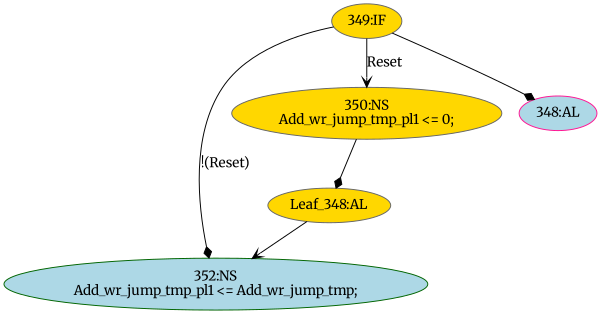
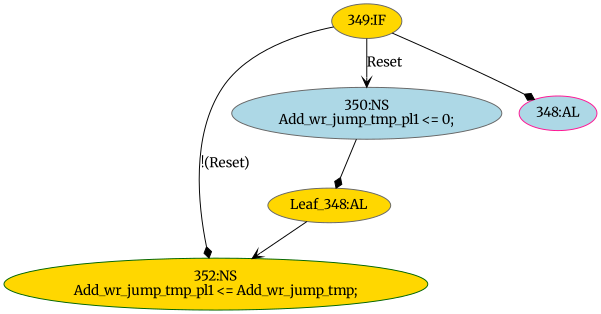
  strict digraph {
    fontname=Merriweather
    node [color=gray40 fillcolor=gold fontname=Merriweather style=filled statements="[]" typ=NonblockingSubstitution]
    edge [arrowhead=diamond cond="[]" fontname=Merriweather lineno=None]
    n1 [def_var="['Add_wr_jump_tmp_pl1']" label="Leaf_348:AL" statements="" typ=""]
-   n2 [ast="<pyverilog.vparser.ast.NonblockingSubstitution object at 0x7fbd1c2d13d0>" color=darkgreen fillcolor=lightblue label="352:NS\nAdd_wr_jump_tmp_pl1 <= Add_wr_jump_tmp;" statements="[<pyverilog.vparser.ast.NonblockingSubstitution object at 0x7fbd1c2d13d0>]"]
-   n3 [ast="<pyverilog.vparser.ast.NonblockingSubstitution object at 0x7fbd1c2d1150>" label="350:NS\nAdd_wr_jump_tmp_pl1 <= 0;" statements="[<pyverilog.vparser.ast.NonblockingSubstitution object at 0x7fbd1c2d1150>]"]
+   n2 [ast="<pyverilog.vparser.ast.NonblockingSubstitution object at 0x7fbd1c2d13d0>" color=darkgreen label="352:NS\nAdd_wr_jump_tmp_pl1 <= Add_wr_jump_tmp;" statements="[<pyverilog.vparser.ast.NonblockingSubstitution object at 0x7fbd1c2d13d0>]"]
+   n3 [ast="<pyverilog.vparser.ast.NonblockingSubstitution object at 0x7fbd1c2d1150>" fillcolor=lightblue label="350:NS\nAdd_wr_jump_tmp_pl1 <= 0;" statements="[<pyverilog.vparser.ast.NonblockingSubstitution object at 0x7fbd1c2d1150>]"]
    n4 [ast="<pyverilog.vparser.ast.IfStatement object at 0x7fbd1c2d1350>" label="349:IF" typ=IfStatement]
    n5 [ast="<pyverilog.vparser.ast.Always object at 0x7fbd1c2d15d0>" clk_sens=True color=deeppink fillcolor=lightblue label="348:AL" sens="['Clk_MAC', 'Reset']" typ=Always use_var="['Reset', 'Add_wr_jump_tmp']"]
    n1 -> n2 [arrowhead=vee]
    n3 -> n1
    n4 -> n2 [cond="['Reset']" label="!(Reset)" lineno=349]
    n4 -> n3 [arrowhead=vee cond="['Reset']" label=Reset lineno=349]
    n4 -> n5
  }
